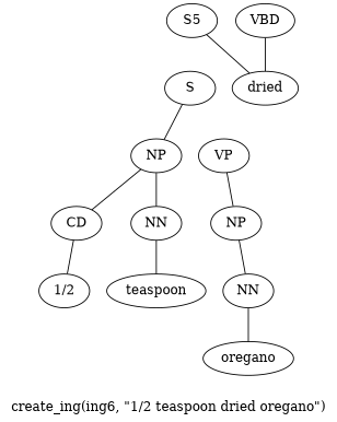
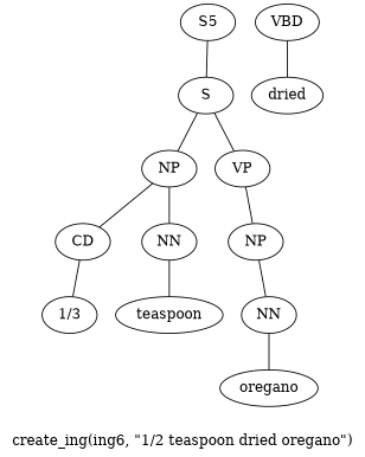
  graph {
    label="create_ing(ing6, \"1/2 teaspoon dried oregano\")"
    n1 [label=S5]
    n2 [label=S]
    n3 [label=NP]
    n4 [label=VP]
    n5 [label=CD]
    n6 [label=NN]
    n7 [label=NP]
-   n8 [label="1/2"]
+   n8 [label="1/3"]
    n9 [label=teaspoon]
    n10 [label=VBD]
    n11 [label=dried]
    n12 [label=NN]
    n13 [label=oregano]
-   n1 -- n11
+   n1 -- n2
    n2 -- n3
+   n2 -- n4
    n3 -- n5
    n3 -- n6
    n4 -- n7
    n5 -- n8
    n6 -- n9
    n7 -- n12
    n10 -- n11
    n12 -- n13
  }
